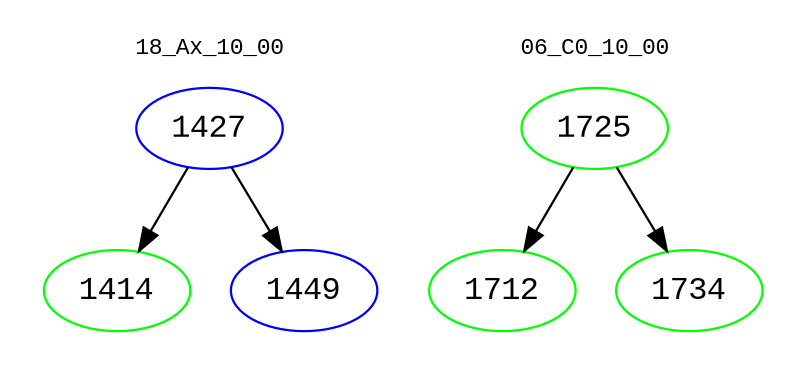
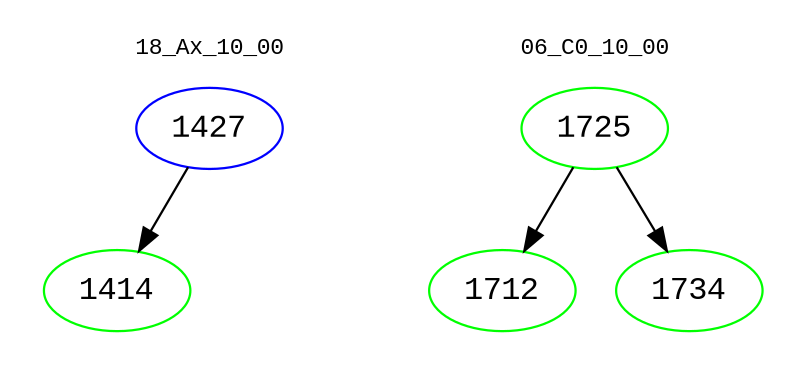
  digraph {
    fontname="Liberation Mono"
    node [color=green fontname="Liberation Mono"]
    edge [color=black fontname="Liberation Mono"]
    n1 [color=blue label=1427]
    n2 [label=1414]
-   n3 [color=blue label=1449]
    n4 [label=1725]
    n5 [label=1712]
    n6 [label=1734]
    subgraph cluster_1 {
      color=white
      fontsize=10
      label="18_Ax_10_00"
      n1
      n2
-     n3
    }
    subgraph cluster_2 {
      color=white
      fontsize=10
      label="06_C0_10_00"
      n4
      n5
      n6
    }
    n1 -> n2
-   n1 -> n3
    n4 -> n5
    n4 -> n6
  }
